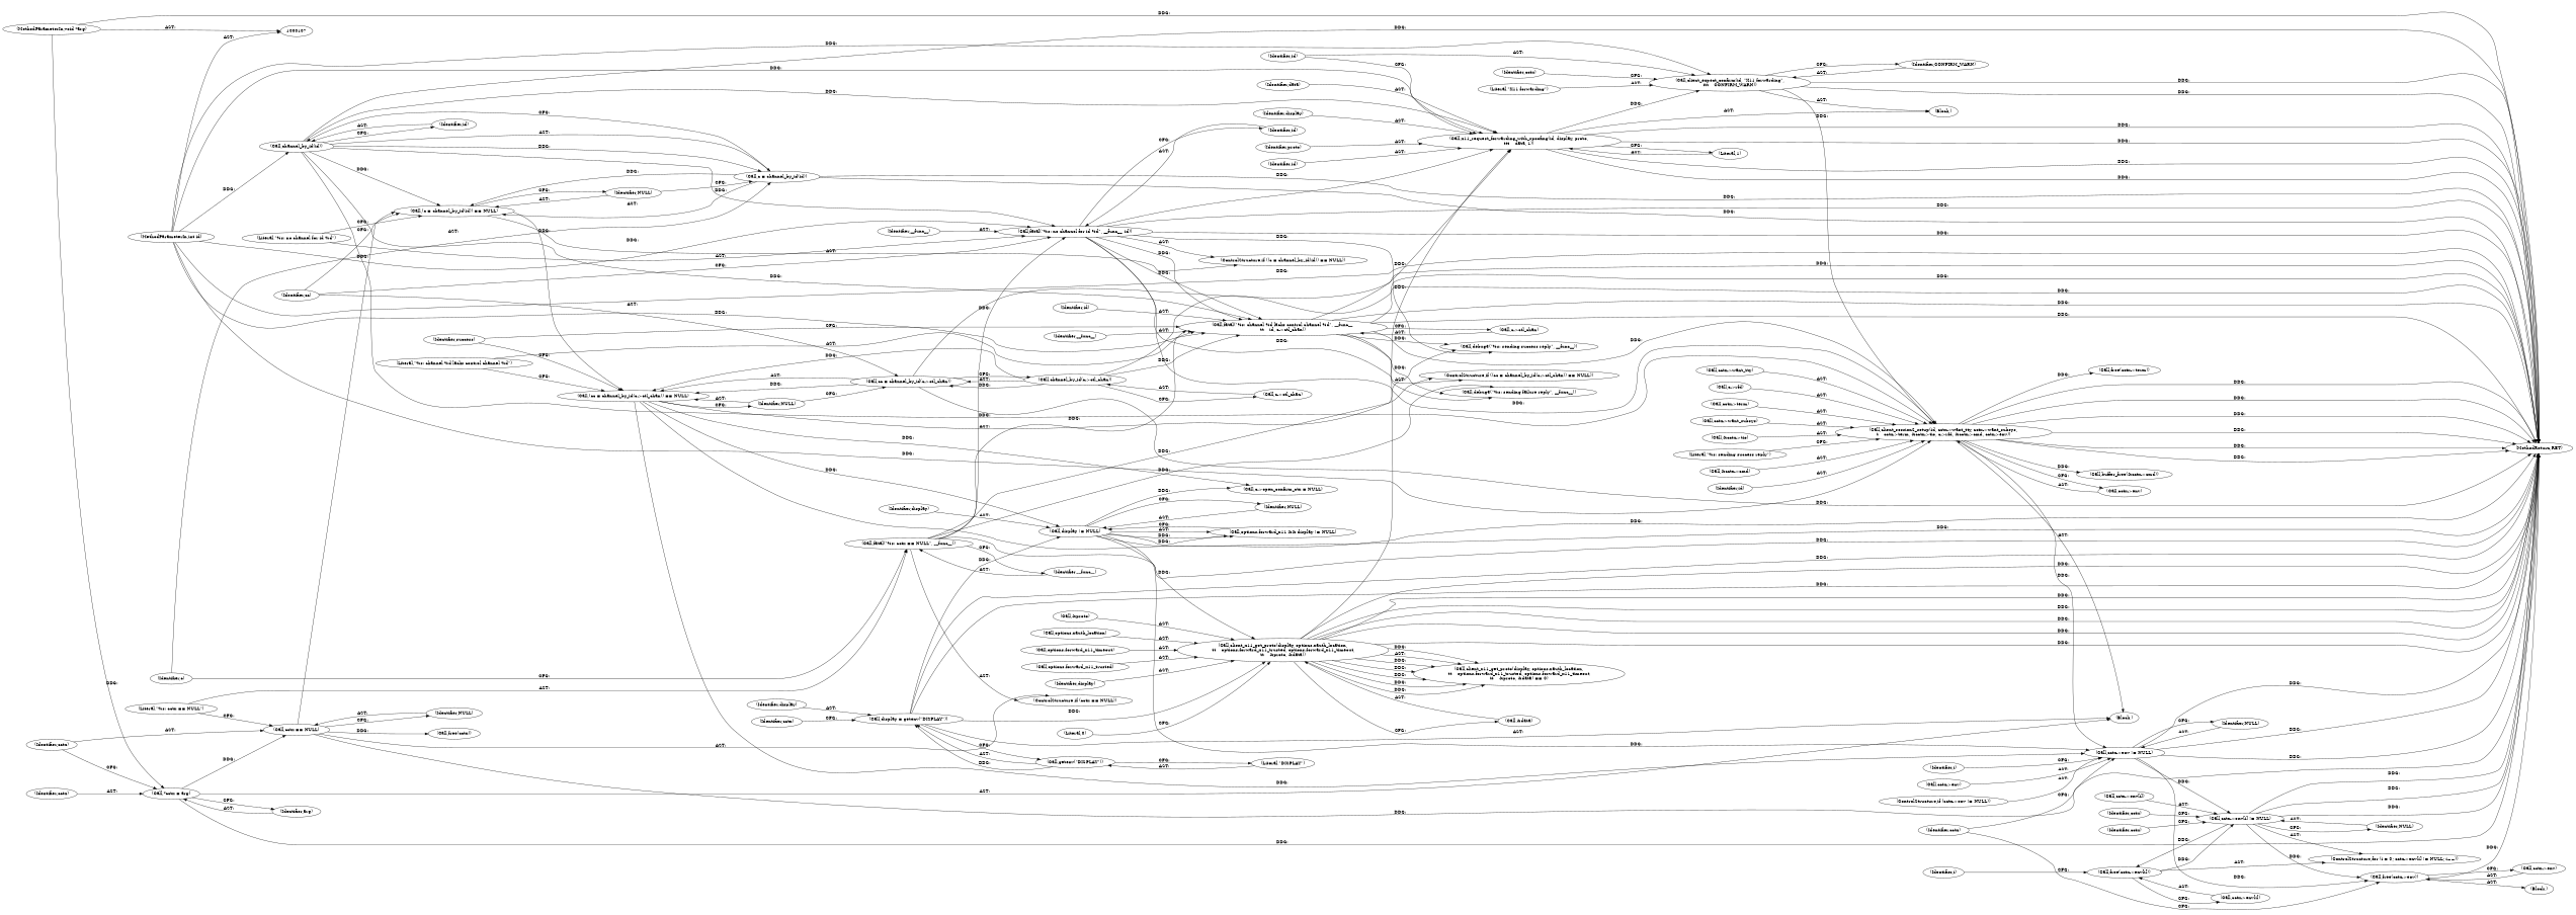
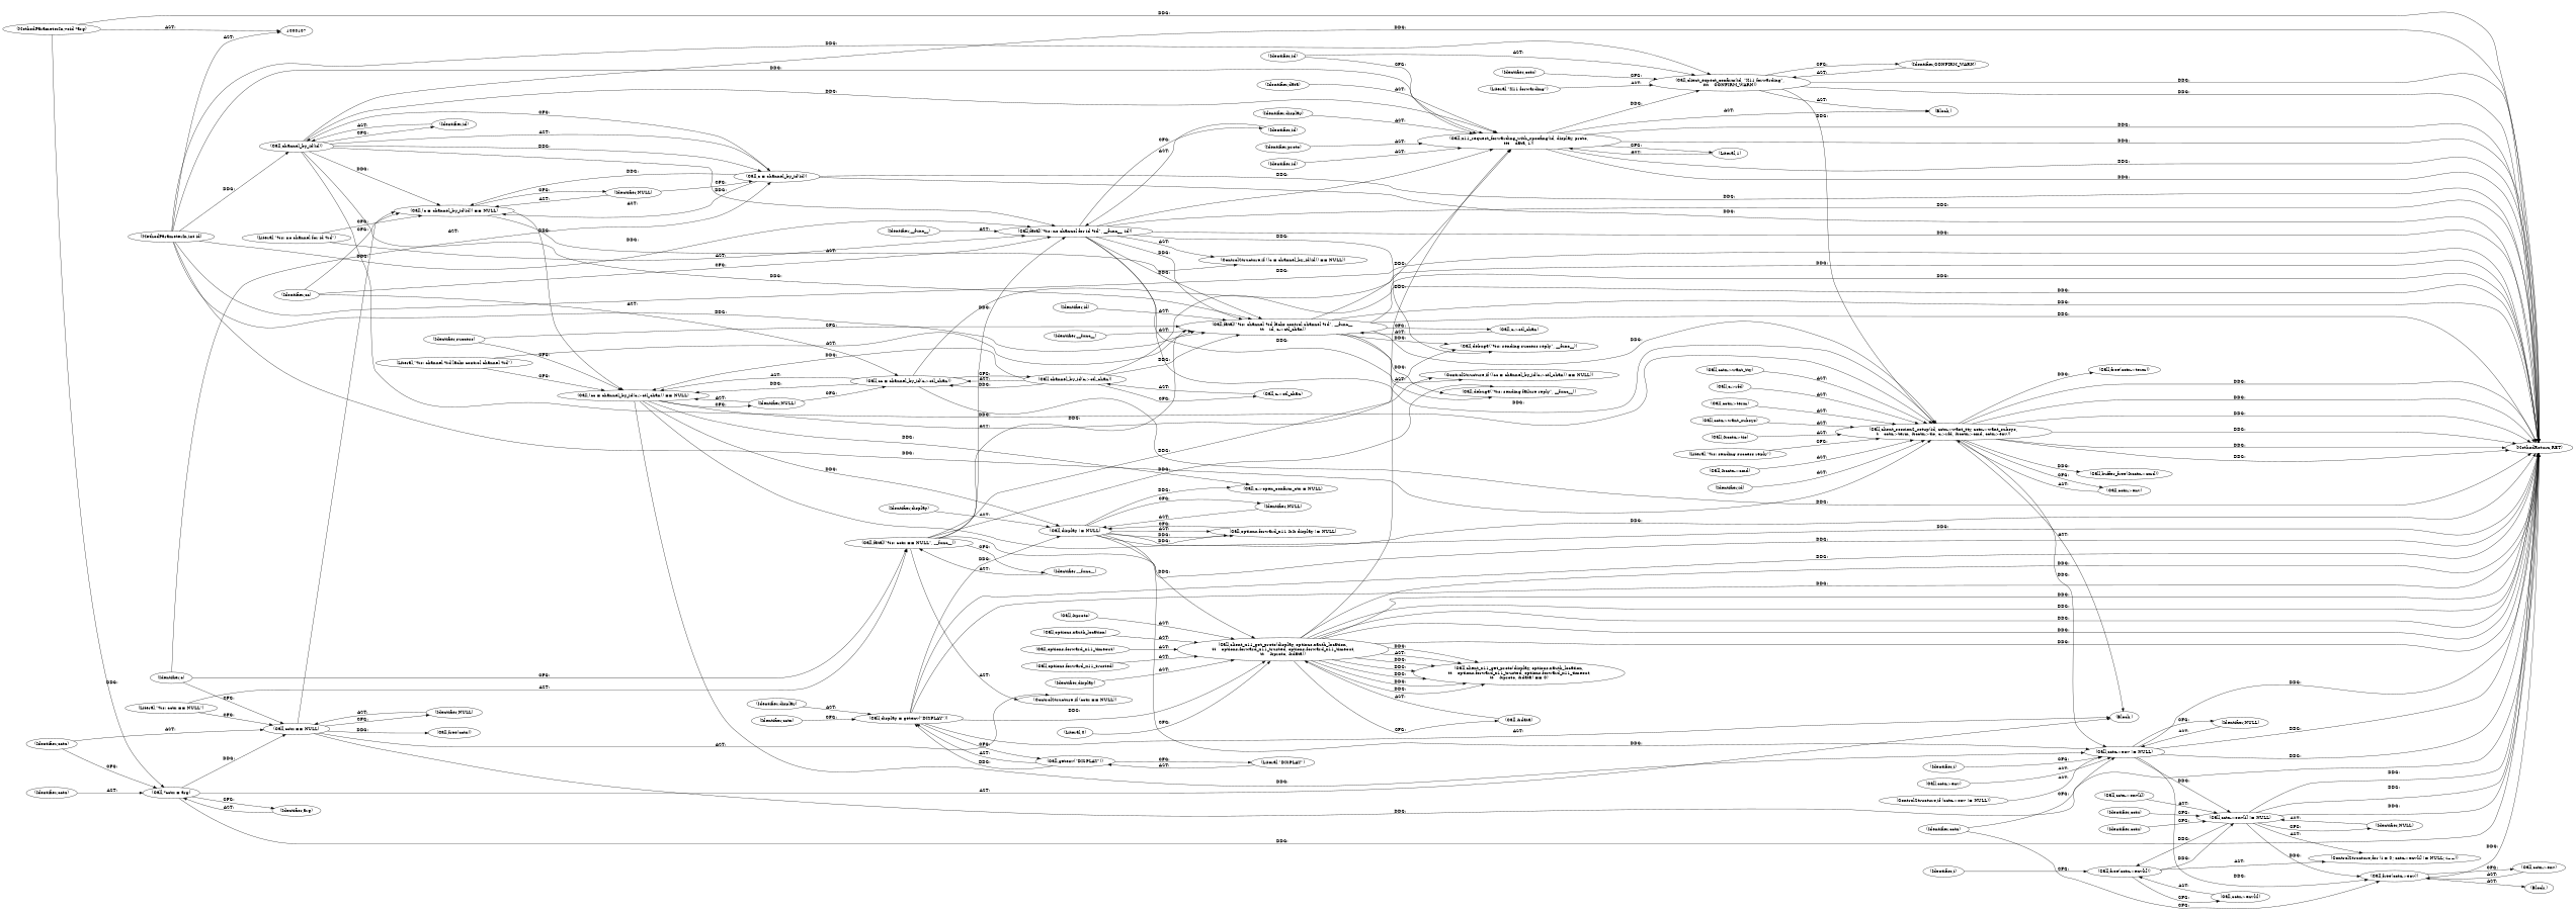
  digraph {
    rankdir=LR
    n1 [label="(Call,free(cctx->env[i]))"]
    n2 [label="(Call,cctx->env[i] != NULL)"]
    n3 [label="(Call,cctx->env[i])"]
    n4 [label="(ControlStructure,for (i = 0; cctx->env[i] != NULL; i++))"]
    n5 [label="(Call,free(cctx->env))"]
    n6 [label="(Identifier,NULL)"]
    n7 [label="(MethodReturn,RET)"]
    n8 [label="(Block,)"]
    n9 [label="(Call,cctx->env)"]
    n10 [label="(Call,cctx->env != NULL)"]
    n11 [label="(Identifier,NULL)"]
    n12 [label="(ControlStructure,if (cctx->env != NULL))"]
    n13 [label="(Call,client_session2_setup(id, cctx->want_tty, cctx->want_subsys,\n\t    cctx->term, &cctx->tio, c->rfd, &cctx->cmd, cctx->env))"]
    n14 [label="(Block,)"]
    n15 [label="(Call,buffer_free(&cctx->cmd))"]
    n16 [label="(Call,cctx->env)"]
    n17 [label="(Call,free(cctx->term))"]
    n18 [label="(Call,client_expect_confirm(id, \"X11 forwarding\",\n\t\t\t    CONFIRM_WARN))"]
    n19 [label="(Block,)"]
    n20 [label="(Identifier,CONFIRM_WARN)"]
    n21 [label="(Call,x11_request_forwarding_with_spoofing(id, display, proto,\n\t\t\t    data, 1))"]
    n22 [label="(Literal,1)"]
    n23 [label="(Call,fatal(\"%s: channel %d lacks control channel %d\", __func__,\n\t\t    id, c->ctl_chan))"]
    n24 [label="(Call,debug3(\"%s: sending success reply\", __func__))"]
    n25 [label="(Call,c->ctl_chan)"]
    n26 [label="(ControlStructure,if ((cc = channel_by_id(c->ctl_chan)) == NULL))"]
    n27 [label="(Call,debug3(\"%s: sending failure reply\", __func__))"]
    n28 [label="(Call,fatal(\"%s: cctx == NULL\", __func__))"]
    n29 [label="(Call,fatal(\"%s: no channel for id %d\", __func__, id))"]
    n30 [label="(ControlStructure,if (cctx == NULL))"]
    n31 [label="(Identifier,__func__)"]
    n32 [label="(ControlStructure,if ((c = channel_by_id(id)) == NULL))"]
    n33 [label="(Identifier,id)"]
    n34 [label="(Call,channel_by_id(id))"]
    n35 [label="(Call,(c = channel_by_id(id)) == NULL)"]
    n36 [label="(Call,c = channel_by_id(id))"]
    n37 [label="(Identifier,id)"]
    n38 [label="(Call,(cc = channel_by_id(c->ctl_chan)) == NULL)"]
    n39 [label="(Identifier,NULL)"]
    n40 [label="(MethodParameterIn,int id)"]
    1000107
    n42 [label="(Call,channel_by_id(c->ctl_chan))"]
    n43 [label="(Call,cc = channel_by_id(c->ctl_chan))"]
    n44 [label="(Call,c->ctl_chan)"]
    n45 [label="(Call,display != NULL)"]
    n46 [label="(Call,c->open_confirm_ctx = NULL)"]
    n47 [label="(Identifier,NULL)"]
    n48 [label="(Call,client_x11_get_proto(display, options.xauth_location,\n \t\t    options.forward_x11_trusted, options.forward_x11_timeout,\n\t\t    &proto, &data))"]
    n49 [label="(Call,&data)"]
    n50 [label="(Call,client_x11_get_proto(display, options.xauth_location,\n \t\t    options.forward_x11_trusted, options.forward_x11_timeout,\n\t\t    &proto, &data) == 0)"]
    n51 [label="(Identifier,NULL)"]
    n52 [label="(Call,options.forward_x11 && display != NULL)"]
    n53 [label="(Call,display = getenv(\"DISPLAY\"))"]
    n54 [label="(Call,getenv(\"DISPLAY\"))"]
    n55 [label="(Literal,\"DISPLAY\")"]
    n56 [label="(Call,cctx == NULL)"]
    n57 [label="(Call,free(cctx))"]
    n58 [label="(Identifier,NULL)"]
    n59 [label="(Call,*cctx = arg)"]
    n60 [label="(Identifier,arg)"]
    n61 [label="(MethodParameterIn,void *arg)"]
    n62 [label="(Literal,\"X11 forwarding\")"]
    n63 [label="(Identifier,cc)"]
    n64 [label="(Identifier,cctx)"]
    n65 [label="(Call,&cctx->tio)"]
    n66 [label="(Literal,\"%s: sending success reply\")"]
    n67 [label="(Call,&cctx->cmd)"]
    n68 [label="(Identifier,__func__)"]
    n69 [label="(Literal,0)"]
    n70 [label="(Identifier,i)"]
    n71 [label="(Identifier,cctx)"]
    n72 [label="(Call,cctx->env[i])"]
    n73 [label="(Identifier,id)"]
    n74 [label="(Call,&proto)"]
    n75 [label="(Identifier,cctx)"]
    n76 [label="(Call,cctx->env)"]
    n77 [label="(Identifier,display)"]
    n78 [label="(Identifier,display)"]
    n79 [label="(Call,cctx->want_tty)"]
    n80 [label="(Call,options.xauth_location)"]
    n81 [label="(Identifier,cctx)"]
    n82 [label="(Call,options.forward_x11_timeout)"]
    n83 [label="(Identifier,display)"]
    n84 [label="(Literal,\"%s: cctx == NULL\")"]
    n85 [label="(Identifier,__func__)"]
    n86 [label="(Call,c->rfd)"]
    n87 [label="(Identifier,i)"]
    n88 [label="(Identifier,proto)"]
    n89 [label="(Identifier,id)"]
    n90 [label="(Call,options.forward_x11_trusted)"]
    n91 [label="(Identifier,cctx)"]
    n92 [label="(Identifier,display)"]
    n93 [label="(Literal,\"%s: channel %d lacks control channel %d\")"]
    n94 [label="(Identifier,cctx)"]
    n95 [label="(Call,cctx->term)"]
    n96 [label="(Identifier,cctx)"]
    n97 [label="(Identifier,success)"]
    n98 [label="(Identifier,id)"]
    n99 [label="(Literal,\"%s: no channel for id %d\")"]
    n100 [label="(Identifier,c)"]
    n101 [label="(Identifier,id)"]
    n102 [label="(Identifier,data)"]
    n103 [label="(Call,cctx->want_subsys)"]
    n1 -> n2 [label="DDG: "]
    n1 -> n3 [label="CFG: "]
    n1 -> n4 [label="AST: "]
    n2 -> n1 [label="DDG: "]
    n2 -> n4 [label="AST: "]
    n2 -> n5 [label="DDG: "]
    n2 -> n6 [label="CFG: "]
    n2 -> n7 [label="DDG: "]
    n2 -> n7 [label="DDG: "]
    n2 -> n7 [label="DDG: "]
    n3 -> n1 [label="AST: "]
    n5 -> n7 [label="DDG: "]
    n5 -> n8 [label="AST: "]
    n5 -> n9 [label="CFG: "]
    n6 -> n2 [label="AST: "]
    n9 -> n5 [label="AST: "]
    n10 -> n2 [label="DDG: "]
    n10 -> n5 [label="DDG: "]
    n10 -> n7 [label="DDG: "]
    n10 -> n7 [label="DDG: "]
    n10 -> n7 [label="DDG: "]
    n10 -> n11 [label="CFG: "]
    n11 -> n10 [label="AST: "]
    n12 -> n10 [label="AST: "]
    n13 -> n7 [label="DDG: "]
    n13 -> n7 [label="DDG: "]
    n13 -> n7 [label="DDG: "]
    n13 -> n7 [label="DDG: "]
    n13 -> n7 [label="DDG: "]
    n13 -> n7 [label="DDG: "]
    n13 -> n10 [label="DDG: "]
    n13 -> n14 [label="AST: "]
    n13 -> n15 [label="DDG: "]
    n13 -> n16 [label="CFG: "]
    n13 -> n17 [label="DDG: "]
    n16 -> n13 [label="AST: "]
    n18 -> n7 [label="DDG: "]
    n18 -> n7 [label="DDG: "]
    n18 -> n13 [label="DDG: "]
    n18 -> n19 [label="AST: "]
    n18 -> n20 [label="CFG: "]
    n20 -> n18 [label="AST: "]
    n21 -> n7 [label="DDG: "]
    n21 -> n7 [label="DDG: "]
    n21 -> n7 [label="DDG: "]
    n21 -> n7 [label="DDG: "]
    n21 -> n18 [label="DDG: "]
    n21 -> n19 [label="AST: "]
    n21 -> n22 [label="CFG: "]
    n22 -> n21 [label="AST: "]
    n23 -> n7 [label="DDG: "]
    n23 -> n7 [label="DDG: "]
    n23 -> n7 [label="DDG: "]
    n23 -> n13 [label="DDG: "]
    n23 -> n21 [label="DDG: "]
    n23 -> n24 [label="DDG: "]
    n23 -> n25 [label="CFG: "]
    n23 -> n26 [label="AST: "]
    n23 -> n27 [label="DDG: "]
    n25 -> n23 [label="AST: "]
    n28 -> n7 [label="DDG: "]
    n28 -> n23 [label="DDG: "]
    n28 -> n24 [label="DDG: "]
    n28 -> n27 [label="DDG: "]
    n28 -> n29 [label="DDG: "]
    n28 -> n30 [label="AST: "]
    n28 -> n31 [label="CFG: "]
    n29 -> n7 [label="DDG: "]
    n29 -> n7 [label="DDG: "]
    n29 -> n13 [label="DDG: "]
    n29 -> n21 [label="DDG: "]
    n29 -> n23 [label="DDG: "]
    n29 -> n23 [label="DDG: "]
    n29 -> n24 [label="DDG: "]
    n29 -> n27 [label="DDG: "]
    n29 -> n32 [label="AST: "]
    n29 -> n33 [label="CFG: "]
    n31 -> n28 [label="AST: "]
    n33 -> n29 [label="AST: "]
    n34 -> n7 [label="DDG: "]
    n34 -> n13 [label="DDG: "]
    n34 -> n21 [label="DDG: "]
    n34 -> n23 [label="DDG: "]
    n34 -> n29 [label="DDG: "]
    n34 -> n35 [label="DDG: "]
    n34 -> n36 [label="AST: "]
    n34 -> n36 [label="DDG: "]
    n34 -> n37 [label="CFG: "]
    n35 -> n32 [label="AST: "]
    n35 -> n38 [label="DDG: "]
    n35 -> n39 [label="CFG: "]
    n36 -> n7 [label="DDG: "]
    n36 -> n7 [label="DDG: "]
    n36 -> n34 [label="CFG: "]
    n36 -> n35 [label="AST: "]
    n36 -> n35 [label="DDG: "]
    n37 -> n34 [label="AST: "]
    n38 -> n7 [label="DDG: "]
    n38 -> n10 [label="DDG: "]
    n38 -> n26 [label="AST: "]
    n38 -> n45 [label="DDG: "]
    n38 -> n46 [label="DDG: "]
    n38 -> n47 [label="CFG: "]
    n39 -> n35 [label="AST: "]
    n39 -> n36 [label="CFG: "]
    n40 -> n7 [label="DDG: "]
    n40 -> n13 [label="DDG: "]
    n40 -> n18 [label="DDG: "]
    n40 -> n21 [label="DDG: "]
    n40 -> n23 [label="DDG: "]
    n40 -> n29 [label="DDG: "]
    n40 -> n34 [label="DDG: "]
    n40 -> 1000107 [label="AST: "]
    n42 -> n7 [label="DDG: "]
    n42 -> n23 [label="DDG: "]
    n42 -> n38 [label="DDG: "]
    n42 -> n43 [label="AST: "]
    n42 -> n43 [label="DDG: "]
    n42 -> n44 [label="CFG: "]
    n43 -> n7 [label="DDG: "]
    n43 -> n7 [label="DDG: "]
    n43 -> n38 [label="AST: "]
    n43 -> n38 [label="DDG: "]
    n43 -> n42 [label="CFG: "]
    n44 -> n42 [label="AST: "]
    n45 -> n7 [label="DDG: "]
    n45 -> n10 [label="DDG: "]
    n45 -> n46 [label="DDG: "]
    n45 -> n48 [label="DDG: "]
    n45 -> n51 [label="CFG: "]
    n45 -> n52 [label="AST: "]
    n45 -> n52 [label="DDG: "]
    n45 -> n52 [label="DDG: "]
    n47 -> n38 [label="AST: "]
    n47 -> n43 [label="CFG: "]
    n48 -> n7 [label="DDG: "]
    n48 -> n7 [label="DDG: "]
    n48 -> n7 [label="DDG: "]
    n48 -> n7 [label="DDG: "]
    n48 -> n7 [label="DDG: "]
    n48 -> n7 [label="DDG: "]
    n48 -> n21 [label="DDG: "]
    n48 -> n49 [label="CFG: "]
    n48 -> n50 [label="AST: "]
    n48 -> n50 [label="DDG: "]
    n48 -> n50 [label="DDG: "]
    n48 -> n50 [label="DDG: "]
    n48 -> n50 [label="DDG: "]
    n48 -> n50 [label="DDG: "]
    n48 -> n50 [label="DDG: "]
    n49 -> n48 [label="AST: "]
    n51 -> n45 [label="AST: "]
    n52 -> n45 [label="CFG: "]
    n53 -> n7 [label="DDG: "]
    n53 -> n7 [label="DDG: "]
    n53 -> n14 [label="AST: "]
    n53 -> n45 [label="DDG: "]
    n53 -> n48 [label="DDG: "]
    n53 -> n54 [label="CFG: "]
    n54 -> n53 [label="AST: "]
    n54 -> n53 [label="DDG: "]
    n54 -> n55 [label="CFG: "]
    n55 -> n54 [label="AST: "]
    n56 -> n7 [label="DDG: "]
    n56 -> n30 [label="AST: "]
    n56 -> n35 [label="DDG: "]
    n56 -> n57 [label="DDG: "]
    n56 -> n58 [label="CFG: "]
    n58 -> n56 [label="AST: "]
    n59 -> n7 [label="DDG: "]
    n59 -> n14 [label="AST: "]
    n59 -> n56 [label="DDG: "]
    n59 -> n60 [label="CFG: "]
    n60 -> n59 [label="AST: "]
    n61 -> n7 [label="DDG: "]
    n61 -> 1000107 [label="AST: "]
    n61 -> n59 [label="DDG: "]
    n62 -> n18 [label="AST: "]
    n63 -> n29 [label="CFG: "]
    n63 -> n35 [label="CFG: "]
    n63 -> n43 [label="AST: "]
    n64 -> n56 [label="AST: "]
    n64 -> n59 [label="CFG: "]
    n65 -> n13 [label="AST: "]
    n66 -> n13 [label="CFG: "]
    n67 -> n13 [label="AST: "]
    n68 -> n23 [label="AST: "]
    n69 -> n48 [label="CFG: "]
    n70 -> n10 [label="CFG: "]
    n71 -> n5 [label="CFG: "]
    n71 -> n10 [label="CFG: "]
    n72 -> n2 [label="AST: "]
    n73 -> n13 [label="AST: "]
    n74 -> n48 [label="AST: "]
    n75 -> n59 [label="AST: "]
    n76 -> n10 [label="AST: "]
    n77 -> n53 [label="AST: "]
    n78 -> n45 [label="AST: "]
    n79 -> n13 [label="AST: "]
    n80 -> n48 [label="AST: "]
    n81 -> n18 [label="CFG: "]
    n82 -> n48 [label="AST: "]
    n83 -> n21 [label="AST: "]
    n84 -> n28 [label="AST: "]
    n84 -> n56 [label="CFG: "]
    n85 -> n29 [label="AST: "]
    n86 -> n13 [label="AST: "]
    n87 -> n1 [label="CFG: "]
    n88 -> n21 [label="AST: "]
    n89 -> n23 [label="AST: "]
    n90 -> n48 [label="AST: "]
    n91 -> n2 [label="CFG: "]
    n92 -> n48 [label="AST: "]
    n93 -> n23 [label="AST: "]
    n93 -> n38 [label="CFG: "]
    n94 -> n53 [label="CFG: "]
    n95 -> n13 [label="AST: "]
    n96 -> n2 [label="CFG: "]
    n97 -> n23 [label="CFG: "]
    n97 -> n38 [label="CFG: "]
    n98 -> n18 [label="AST: "]
    n98 -> n21 [label="CFG: "]
    n99 -> n29 [label="AST: "]
    n99 -> n35 [label="CFG: "]
    n100 -> n28 [label="CFG: "]
    n100 -> n36 [label="AST: "]
+   n100 -> n56 [label="CFG: "]
    n101 -> n21 [label="AST: "]
    n102 -> n21 [label="AST: "]
    n103 -> n13 [label="AST: "]
  }
